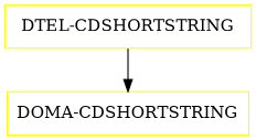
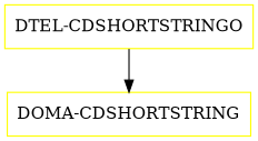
  digraph {
    node [color=yellow shape=box]
-   "DTEL-CDSHORTSTRINGO" [label="DTEL-CDSHORTSTRING"]
+   "DTEL-CDSHORTSTRINGO"
    "DOMA-CDSHORTSTRING"
    "DTEL-CDSHORTSTRINGO" -> "DOMA-CDSHORTSTRING"
  }
